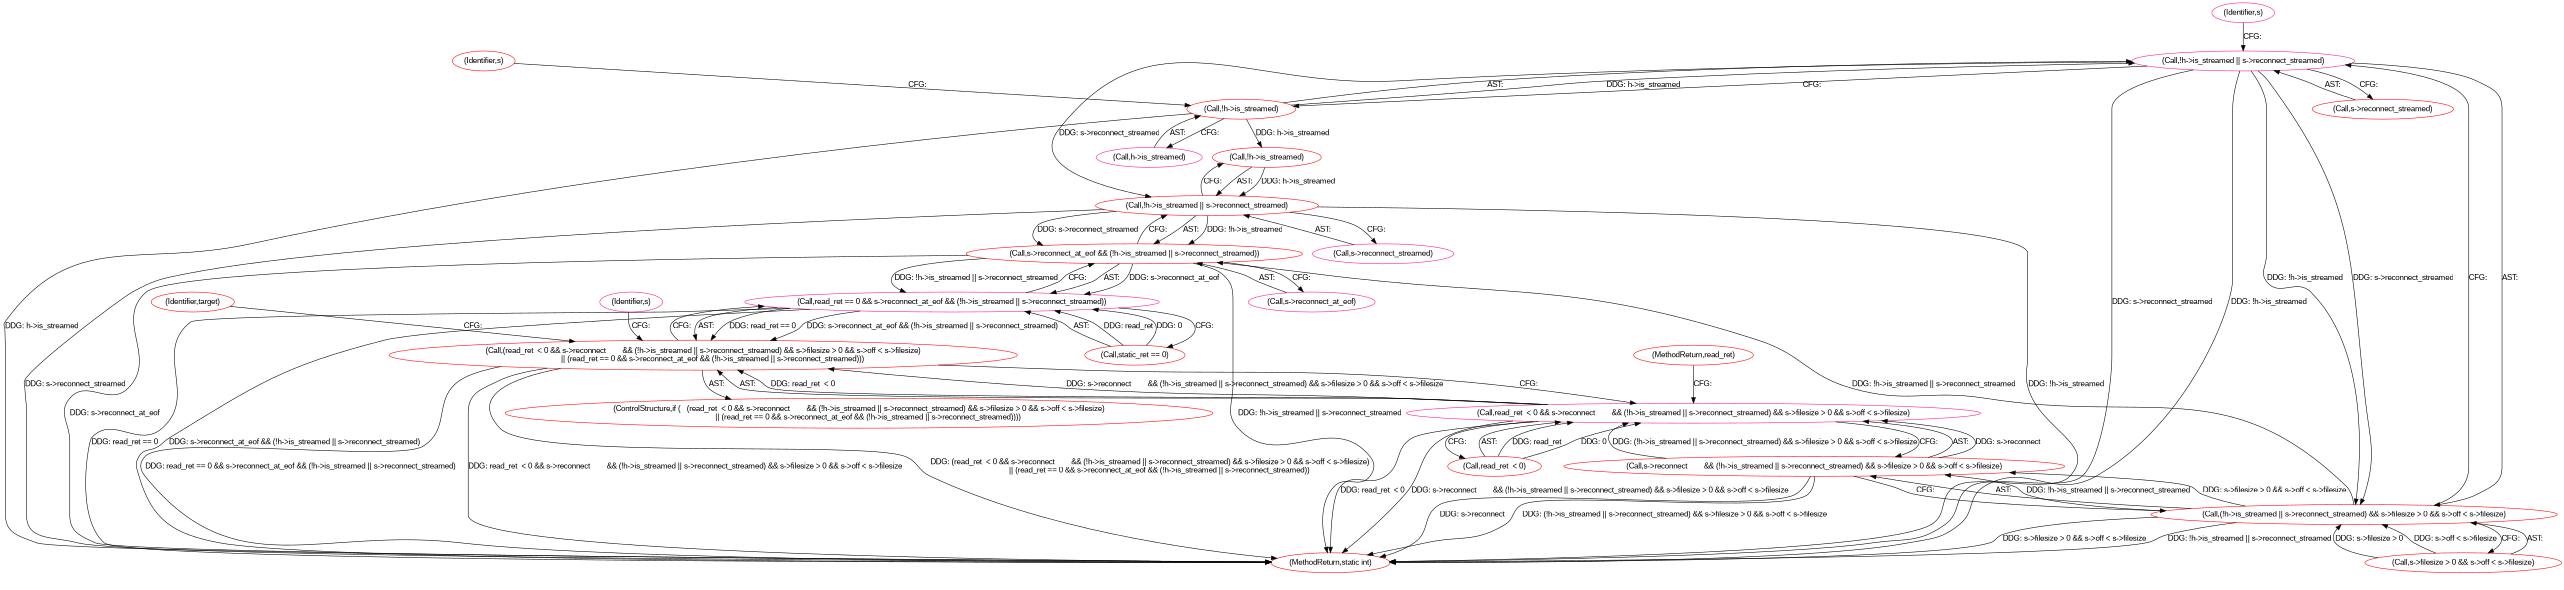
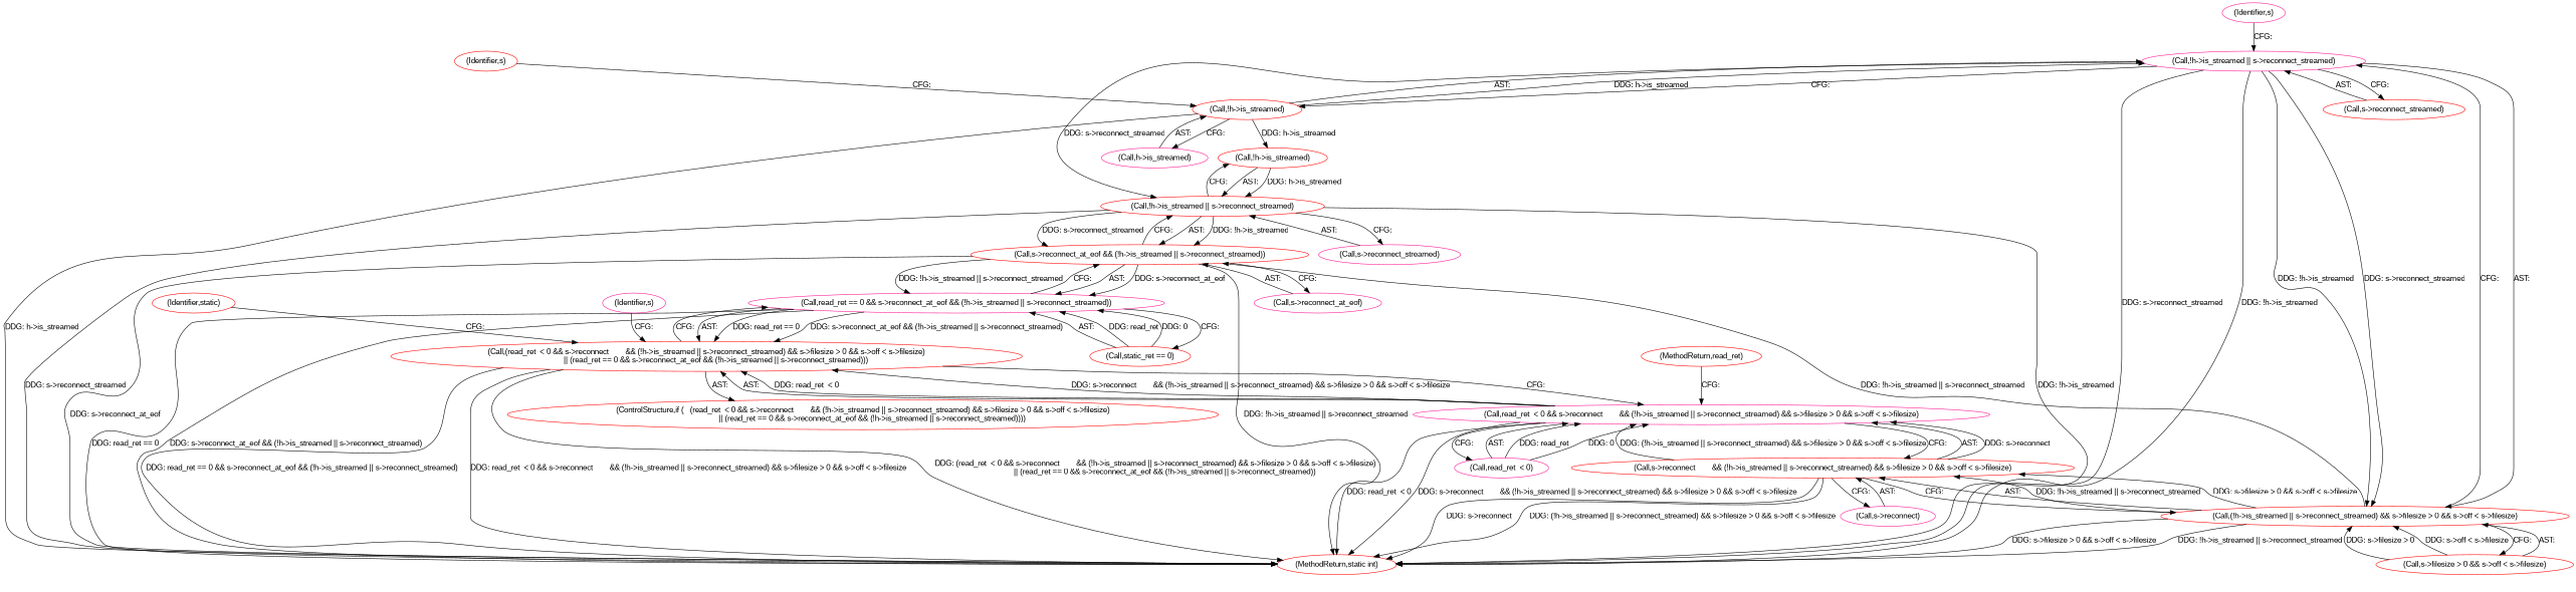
  digraph {
    fontname="Liberation Sans"
    node [color=red fontname="Liberation Sans"]
    edge [fontname="Liberation Sans"]
    n1 [color=deeppink label="(Call,!h->is_streamed || s->reconnect_streamed)"]
    n2 [label="(Call,!h->is_streamed)"]
    n3 [label="(Call,(!h->is_streamed || s->reconnect_streamed) && s->filesize > 0 && s->off < s->filesize)"]
    n4 [label="(Call,!h->is_streamed || s->reconnect_streamed)"]
    n5 [label="(Call,s->reconnect_streamed)"]
    n6 [label="(MethodReturn,static int)"]
    n7 [color=deeppink label="(Call,h->is_streamed)"]
    n8 [label="(Call,!h->is_streamed)"]
    n9 [label="(Call,s->reconnect        && (!h->is_streamed || s->reconnect_streamed) && s->filesize > 0 && s->off < s->filesize)"]
    n10 [label="(Call,s->reconnect_at_eof && (!h->is_streamed || s->reconnect_streamed))"]
    n11 [label="(Call,s->filesize > 0 && s->off < s->filesize)"]
    n12 [color=deeppink label="(Call,s->reconnect_streamed)"]
    n13 [color=deeppink label="(Call,read_ret  < 0 && s->reconnect        && (!h->is_streamed || s->reconnect_streamed) && s->filesize > 0 && s->off < s->filesize)"]
+   n14 [color=deeppink label="(Call,s->reconnect)"]
    n15 [color=deeppink label="(Call,read_ret == 0 && s->reconnect_at_eof && (!h->is_streamed || s->reconnect_streamed))"]
    n16 [color=deeppink label="(Call,s->reconnect_at_eof)"]
    n17 [label="(Call,(read_ret  < 0 && s->reconnect        && (!h->is_streamed || s->reconnect_streamed) && s->filesize > 0 && s->off < s->filesize)\n         || (read_ret == 0 && s->reconnect_at_eof && (!h->is_streamed || s->reconnect_streamed)))"]
-   n18 [label="(Call,read_ret  < 0)"]
+   n18 [color=deeppink label="(Call,read_ret  < 0)"]
    n19 [label="(ControlStructure,if (   (read_ret  < 0 && s->reconnect        && (!h->is_streamed || s->reconnect_streamed) && s->filesize > 0 && s->off < s->filesize)\n         || (read_ret == 0 && s->reconnect_at_eof && (!h->is_streamed || s->reconnect_streamed))))"]
    n20 [label="(Call,static_ret == 0)"]
    n21 [color=deeppink label="(Identifier,s)"]
-   n22 [label="(Identifier,target)"]
+   n22 [label="(Identifier,static)"]
    n23 [label="(Identifier,s)"]
    n24 [color=deeppink label="(Identifier,s)"]
    n25 [label="(MethodReturn,read_ret)"]
    n1 -> n2 [label="CFG: "]
    n1 -> n3 [label="AST: "]
    n1 -> n3 [label="DDG: !h->is_streamed"]
    n1 -> n3 [label="DDG: s->reconnect_streamed"]
    n1 -> n4 [label="DDG: s->reconnect_streamed"]
    n1 -> n5 [label="CFG: "]
    n1 -> n6 [label="DDG: s->reconnect_streamed"]
    n1 -> n6 [label="DDG: !h->is_streamed"]
    n2 -> n1 [label="AST: "]
    n2 -> n1 [label="DDG: h->is_streamed"]
    n2 -> n6 [label="DDG: h->is_streamed"]
    n2 -> n7 [label="CFG: "]
    n2 -> n8 [label="DDG: h->is_streamed"]
    n3 -> n1 [label="CFG: "]
    n3 -> n6 [label="DDG: s->filesize > 0 && s->off < s->filesize"]
    n3 -> n6 [label="DDG: !h->is_streamed || s->reconnect_streamed"]
    n3 -> n9 [label="AST: "]
    n3 -> n9 [label="DDG: !h->is_streamed || s->reconnect_streamed"]
    n3 -> n9 [label="DDG: s->filesize > 0 && s->off < s->filesize"]
    n3 -> n10 [label="DDG: !h->is_streamed || s->reconnect_streamed"]
    n3 -> n11 [label="CFG: "]
    n4 -> n6 [label="DDG: s->reconnect_streamed"]
    n4 -> n6 [label="DDG: !h->is_streamed"]
    n4 -> n8 [label="CFG: "]
    n4 -> n10 [label="AST: "]
    n4 -> n10 [label="DDG: !h->is_streamed"]
    n4 -> n10 [label="DDG: s->reconnect_streamed"]
    n4 -> n12 [label="CFG: "]
    n5 -> n1 [label="AST: "]
    n7 -> n2 [label="AST: "]
    n8 -> n4 [label="AST: "]
    n8 -> n4 [label="DDG: h->is_streamed"]
    n9 -> n3 [label="CFG: "]
    n9 -> n6 [label="DDG: s->reconnect"]
    n9 -> n6 [label="DDG: (!h->is_streamed || s->reconnect_streamed) && s->filesize > 0 && s->off < s->filesize"]
    n9 -> n13 [label="AST: "]
    n9 -> n13 [label="DDG: s->reconnect"]
    n9 -> n13 [label="DDG: (!h->is_streamed || s->reconnect_streamed) && s->filesize > 0 && s->off < s->filesize"]
+   n9 -> n14 [label="CFG: "]
    n10 -> n4 [label="CFG: "]
    n10 -> n6 [label="DDG: !h->is_streamed || s->reconnect_streamed"]
    n10 -> n6 [label="DDG: s->reconnect_at_eof"]
    n10 -> n15 [label="AST: "]
    n10 -> n15 [label="DDG: s->reconnect_at_eof"]
    n10 -> n15 [label="DDG: !h->is_streamed || s->reconnect_streamed"]
    n10 -> n16 [label="CFG: "]
    n11 -> n3 [label="AST: "]
    n11 -> n3 [label="DDG: s->filesize > 0"]
    n11 -> n3 [label="DDG: s->off < s->filesize"]
    n12 -> n4 [label="AST: "]
    n13 -> n6 [label="DDG: read_ret  < 0"]
    n13 -> n6 [label="DDG: s->reconnect        && (!h->is_streamed || s->reconnect_streamed) && s->filesize > 0 && s->off < s->filesize"]
    n13 -> n9 [label="CFG: "]
    n13 -> n17 [label="AST: "]
    n13 -> n17 [label="DDG: read_ret  < 0"]
    n13 -> n17 [label="DDG: s->reconnect        && (!h->is_streamed || s->reconnect_streamed) && s->filesize > 0 && s->off < s->filesize"]
    n13 -> n18 [label="CFG: "]
+   n14 -> n9 [label="AST: "]
    n15 -> n6 [label="DDG: read_ret == 0"]
    n15 -> n6 [label="DDG: s->reconnect_at_eof && (!h->is_streamed || s->reconnect_streamed)"]
    n15 -> n10 [label="CFG: "]
    n15 -> n17 [label="AST: "]
    n15 -> n17 [label="DDG: read_ret == 0"]
    n15 -> n17 [label="DDG: s->reconnect_at_eof && (!h->is_streamed || s->reconnect_streamed)"]
    n15 -> n20 [label="CFG: "]
    n16 -> n10 [label="AST: "]
    n17 -> n6 [label="DDG: (read_ret  < 0 && s->reconnect        && (!h->is_streamed || s->reconnect_streamed) && s->filesize > 0 && s->off < s->filesize)\n         || (read_ret == 0 && s->reconnect_at_eof && (!h->is_streamed || s->reconnect_streamed))"]
    n17 -> n6 [label="DDG: read_ret == 0 && s->reconnect_at_eof && (!h->is_streamed || s->reconnect_streamed)"]
    n17 -> n6 [label="DDG: read_ret  < 0 && s->reconnect        && (!h->is_streamed || s->reconnect_streamed) && s->filesize > 0 && s->off < s->filesize"]
    n17 -> n13 [label="CFG: "]
    n17 -> n15 [label="CFG: "]
    n17 -> n19 [label="AST: "]
    n18 -> n13 [label="AST: "]
    n18 -> n13 [label="DDG: read_ret"]
    n18 -> n13 [label="DDG: 0"]
    n20 -> n15 [label="AST: "]
    n20 -> n15 [label="DDG: read_ret"]
    n20 -> n15 [label="DDG: 0"]
    n21 -> n1 [label="CFG: "]
    n22 -> n17 [label="CFG: "]
    n23 -> n2 [label="CFG: "]
    n24 -> n17 [label="CFG: "]
    n25 -> n13 [label="CFG: "]
  }
